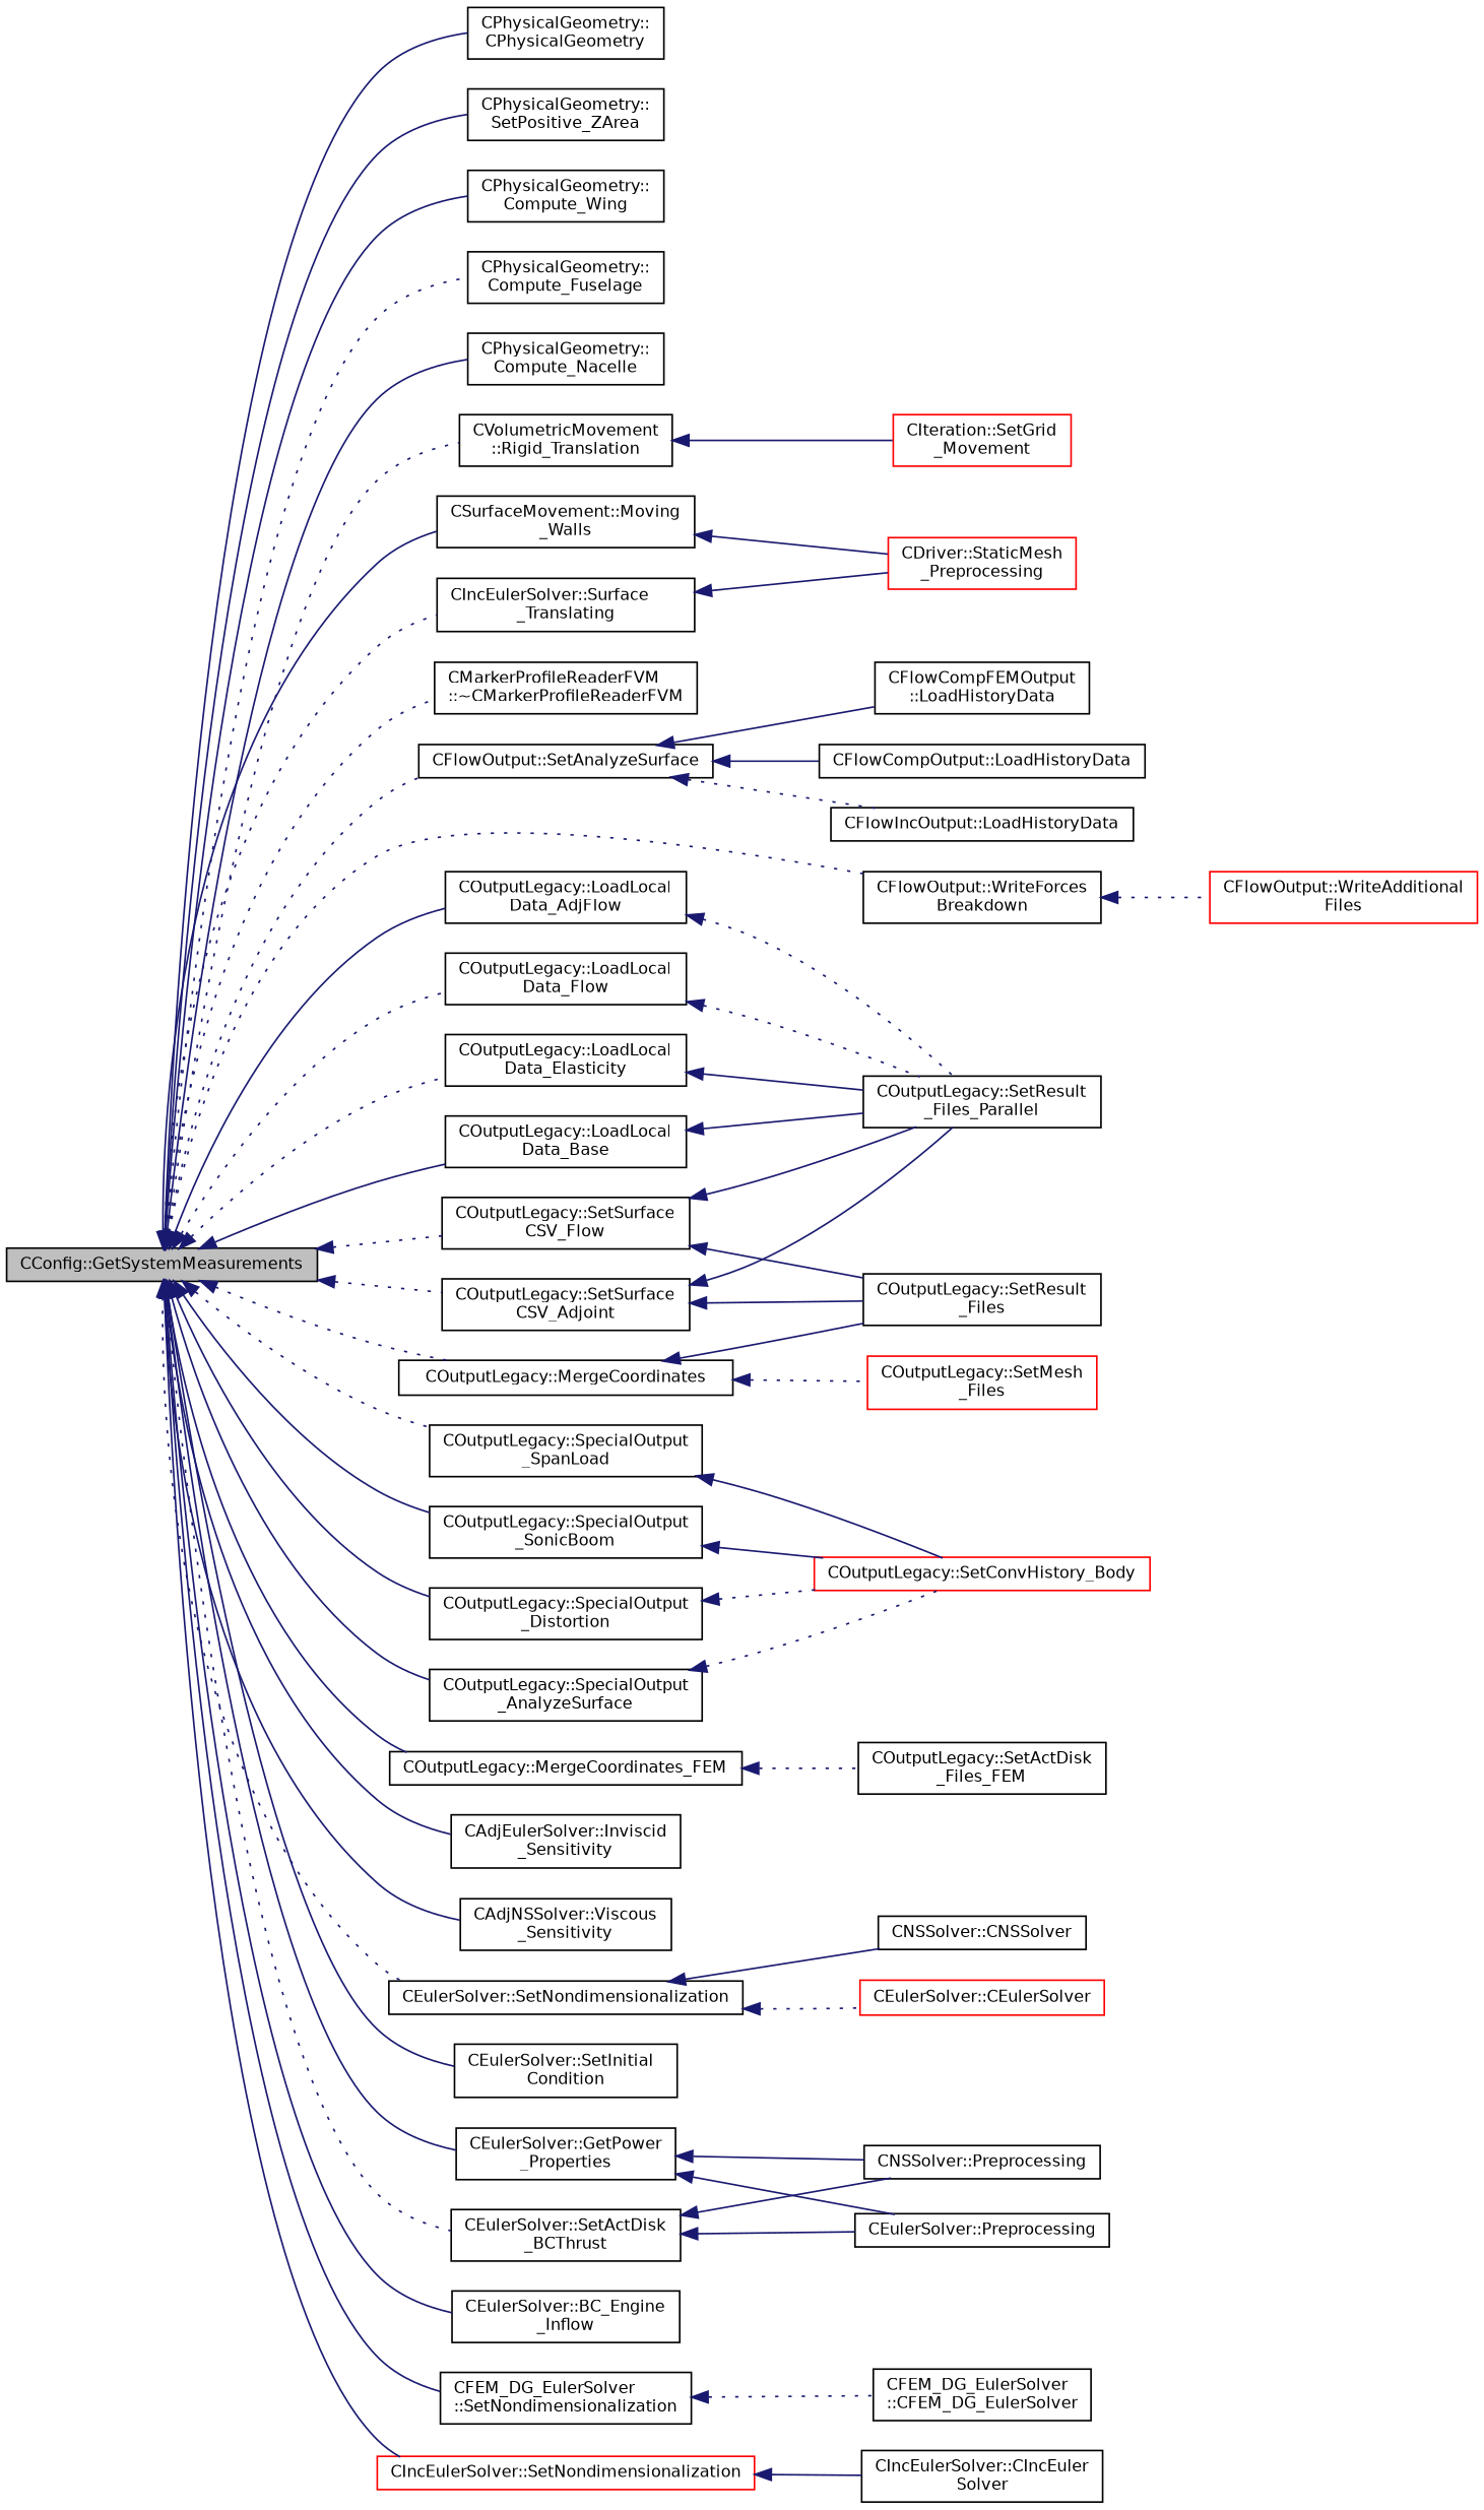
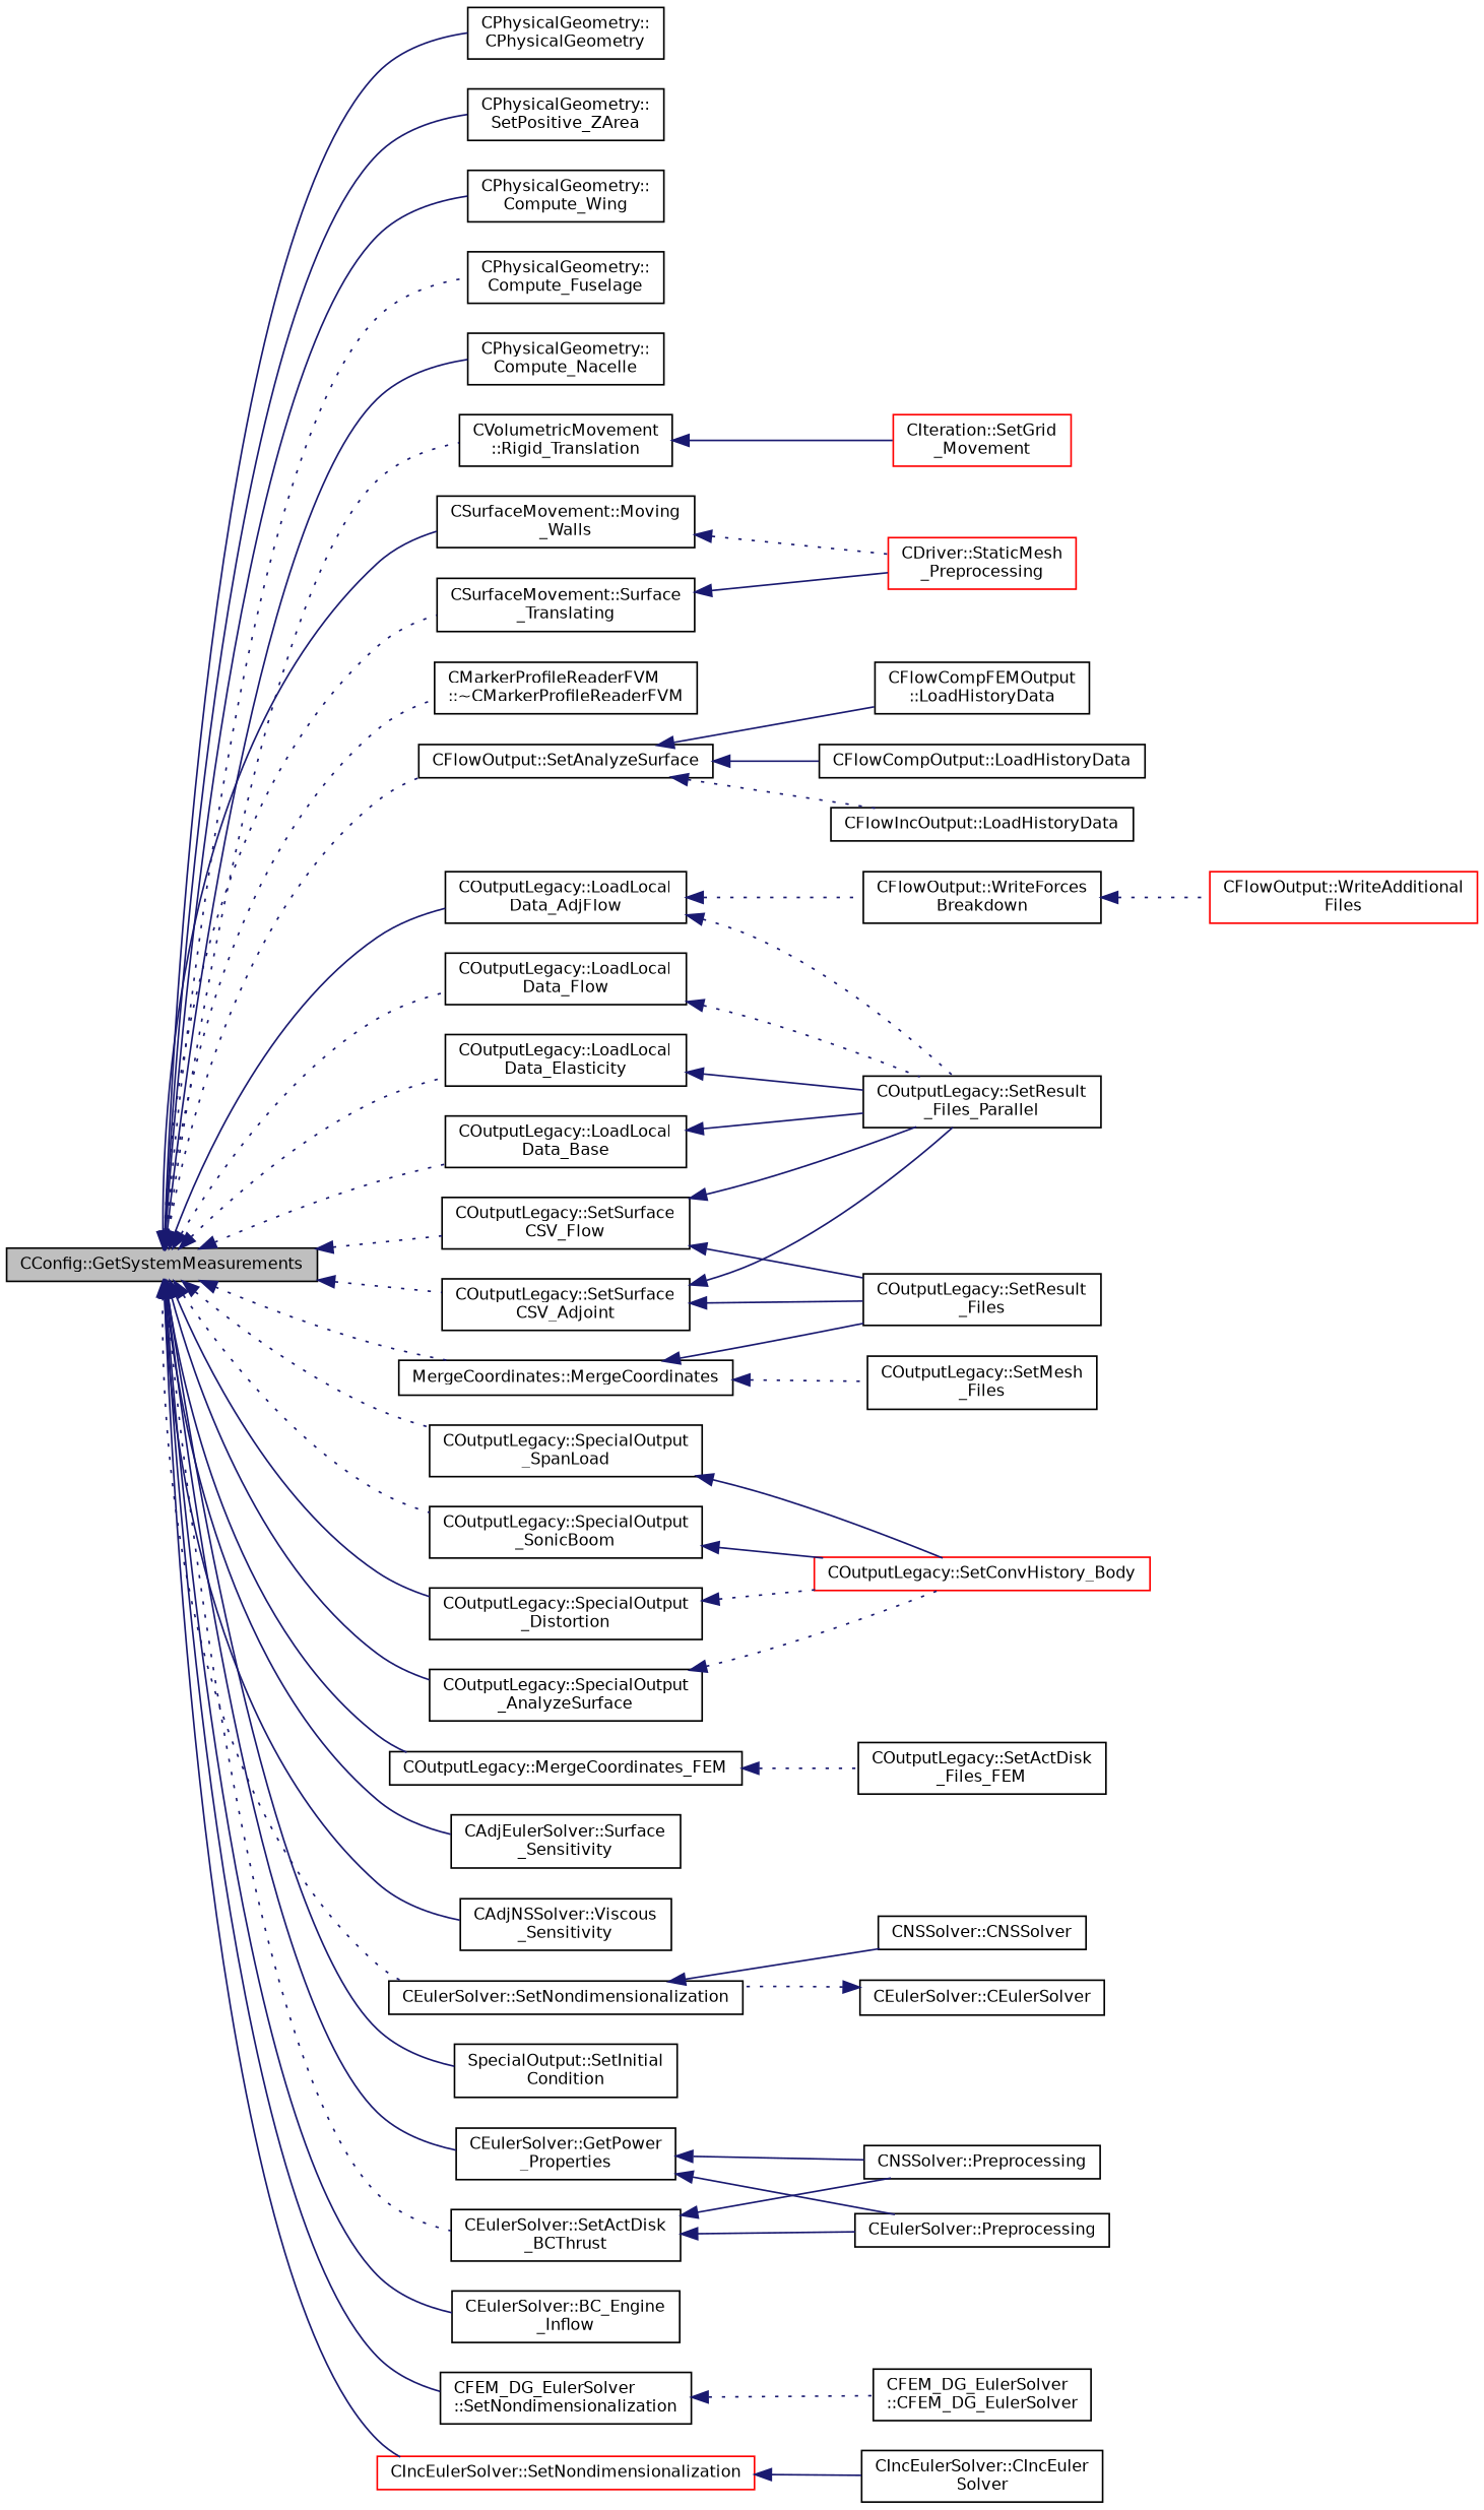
  digraph {
    rankdir=LR
    node [color=black fillcolor=white fontname=Helvetica fontsize=10 shape=record style=filled]
    edge [color=midnightblue dir=back fontname=Helvetica fontsize=10 labelfontname=Helvetica labelfontsize=10 style=solid]
    n1 [fillcolor=grey75 fontcolor=black height=0.2 label="CConfig::GetSystemMeasurements" width=0.4]
    n2 [height=0.2 label="CPhysicalGeometry::\lCPhysicalGeometry" width=0.4]
    n3 [height=0.2 label="CPhysicalGeometry::\lSetPositive_ZArea" width=0.4]
    n4 [height=0.2 label="CPhysicalGeometry::\lCompute_Wing" width=0.4]
    n5 [height=0.2 label="CPhysicalGeometry::\lCompute_Fuselage" width=0.4]
    n6 [height=0.2 label="CPhysicalGeometry::\lCompute_Nacelle" width=0.4]
    n7 [height=0.2 label="CVolumetricMovement\l::Rigid_Translation" width=0.4]
    n8 [height=0.2 label="CSurfaceMovement::Moving\l_Walls" width=0.4]
-   n9 [height=0.2 label="CIncEulerSolver::Surface\l_Translating" width=0.4]
+   n9 [height=0.2 label="CSurfaceMovement::Surface\l_Translating" width=0.4]
    n10 [height=0.2 label="CMarkerProfileReaderFVM\l::~CMarkerProfileReaderFVM" width=0.4]
    n11 [height=0.2 label="CFlowOutput::SetAnalyzeSurface" width=0.4]
    n12 [height=0.2 label="CFlowOutput::WriteForces\lBreakdown" width=0.4]
    n13 [height=0.2 label="COutputLegacy::SetSurface\lCSV_Flow" width=0.4]
    n14 [height=0.2 label="COutputLegacy::SetSurface\lCSV_Adjoint" width=0.4]
-   n15 [height=0.2 label="COutputLegacy::MergeCoordinates" width=0.4]
+   n15 [height=0.2 label="MergeCoordinates::MergeCoordinates" width=0.4]
    n16 [height=0.2 label="COutputLegacy::SpecialOutput\l_SpanLoad" width=0.4]
    n17 [height=0.2 label="COutputLegacy::SpecialOutput\l_SonicBoom" width=0.4]
    n18 [height=0.2 label="COutputLegacy::SpecialOutput\l_Distortion" width=0.4]
    n19 [height=0.2 label="COutputLegacy::LoadLocal\lData_Flow" width=0.4]
    n20 [height=0.2 label="COutputLegacy::LoadLocal\lData_AdjFlow" width=0.4]
    n21 [height=0.2 label="COutputLegacy::LoadLocal\lData_Elasticity" width=0.4]
    n22 [height=0.2 label="COutputLegacy::LoadLocal\lData_Base" width=0.4]
    n23 [height=0.2 label="COutputLegacy::SpecialOutput\l_AnalyzeSurface" width=0.4]
    n24 [height=0.2 label="COutputLegacy::MergeCoordinates_FEM" width=0.4]
-   n25 [height=0.2 label="CAdjEulerSolver::Inviscid\l_Sensitivity" width=0.4]
+   n25 [height=0.2 label="CAdjEulerSolver::Surface\l_Sensitivity" width=0.4]
    n26 [height=0.2 label="CAdjNSSolver::Viscous\l_Sensitivity" width=0.4]
    n27 [height=0.2 label="CEulerSolver::SetNondimensionalization" width=0.4]
-   n28 [height=0.2 label="CEulerSolver::SetInitial\lCondition" width=0.4]
+   n28 [height=0.2 label="SpecialOutput::SetInitial\lCondition" width=0.4]
    n29 [height=0.2 label="CEulerSolver::GetPower\l_Properties" width=0.4]
    n30 [height=0.2 label="CEulerSolver::SetActDisk\l_BCThrust" width=0.4]
    n31 [height=0.2 label="CEulerSolver::BC_Engine\l_Inflow" width=0.4]
    n32 [height=0.2 label="CFEM_DG_EulerSolver\l::SetNondimensionalization" width=0.4]
    n33 [color=red height=0.2 label="CIncEulerSolver::SetNondimensionalization" width=0.4]
    n34 [color=red height=0.2 label="CIteration::SetGrid\l_Movement" width=0.4]
    n35 [color=red height=0.2 label="CDriver::StaticMesh\l_Preprocessing" width=0.4]
    n36 [height=0.2 label="CFlowCompFEMOutput\l::LoadHistoryData" width=0.4]
    n37 [height=0.2 label="CFlowCompOutput::LoadHistoryData" width=0.4]
    n38 [height=0.2 label="CFlowIncOutput::LoadHistoryData" width=0.4]
    n39 [color=red height=0.2 label="CFlowOutput::WriteAdditional\lFiles" width=0.4]
    n40 [height=0.2 label="COutputLegacy::SetResult\l_Files" width=0.4]
    n41 [height=0.2 label="COutputLegacy::SetResult\l_Files_Parallel" width=0.4]
-   n42 [color=red height=0.2 label="COutputLegacy::SetMesh\l_Files" width=0.4]
+   n42 [height=0.2 label="COutputLegacy::SetMesh\l_Files" width=0.4]
    n43 [color=red height=0.2 label="COutputLegacy::SetConvHistory_Body" width=0.4]
    n44 [height=0.2 label="COutputLegacy::SetActDisk\l_Files_FEM" width=0.4]
-   n45 [color=red height=0.2 label="CEulerSolver::CEulerSolver" width=0.4]
+   n45 [height=0.2 label="CEulerSolver::CEulerSolver" width=0.4]
    n46 [height=0.2 label="CNSSolver::CNSSolver" width=0.4]
    n47 [height=0.2 label="CEulerSolver::Preprocessing" width=0.4]
    n48 [height=0.2 label="CNSSolver::Preprocessing" width=0.4]
    n49 [height=0.2 label="CFEM_DG_EulerSolver\l::CFEM_DG_EulerSolver" width=0.4]
    n50 [height=0.2 label="CIncEulerSolver::CIncEuler\lSolver" width=0.4]
    n1 -> n2
    n1 -> n3
    n1 -> n4
    n1 -> n5 [style=dotted]
    n1 -> n6
    n1 -> n7 [style=dotted]
    n1 -> n8
    n1 -> n9 [style=dotted]
    n1 -> n10 [style=dotted]
    n1 -> n11 [style=dotted]
-   n1 -> n12 [style=dotted]
+   n20 -> n12 [style=dotted]
    n1 -> n13 [style=dotted]
    n1 -> n14 [style=dotted]
    n1 -> n15 [style=dotted]
    n1 -> n16 [style=dotted]
-   n1 -> n17
+   n1 -> n17 [style=dotted]
    n1 -> n18
    n1 -> n19 [style=dotted]
    n1 -> n20
    n1 -> n21 [style=dotted]
-   n1 -> n22
+   n1 -> n22 [style=dotted]
    n1 -> n23
    n1 -> n24
    n1 -> n25
    n1 -> n26
    n1 -> n27 [style=dotted]
    n1 -> n28
    n1 -> n29
    n1 -> n30 [style=dotted]
    n1 -> n31
    n1 -> n32
    n1 -> n33
    n7 -> n34
-   n8 -> n35
+   n8 -> n35 [style=dotted]
    n9 -> n35
    n11 -> n36
    n11 -> n37
    n11 -> n38 [style=dotted]
    n12 -> n39 [style=dotted]
    n13 -> n40
    n13 -> n41
    n14 -> n40
    n14 -> n41
    n15 -> n40
    n15 -> n42 [style=dotted]
    n16 -> n43
    n17 -> n43
    n18 -> n43 [style=dotted]
    n19 -> n41 [style=dotted]
    n20 -> n41 [style=dotted]
    n21 -> n41
    n22 -> n41
    n23 -> n43 [style=dotted]
    n24 -> n44 [style=dotted]
-   n27 -> n45 [style=dotted]
+   n45 -> n27 [style=dotted]
    n27 -> n46
    n29 -> n47
    n29 -> n48
    n30 -> n47
    n30 -> n48
    n32 -> n49 [style=dotted]
    n33 -> n50
  }
